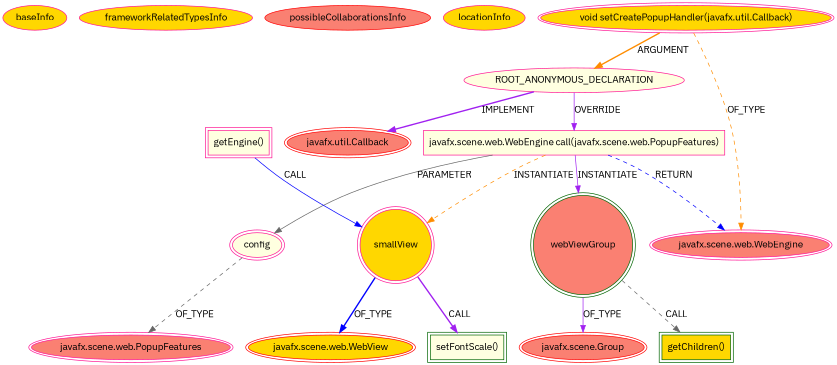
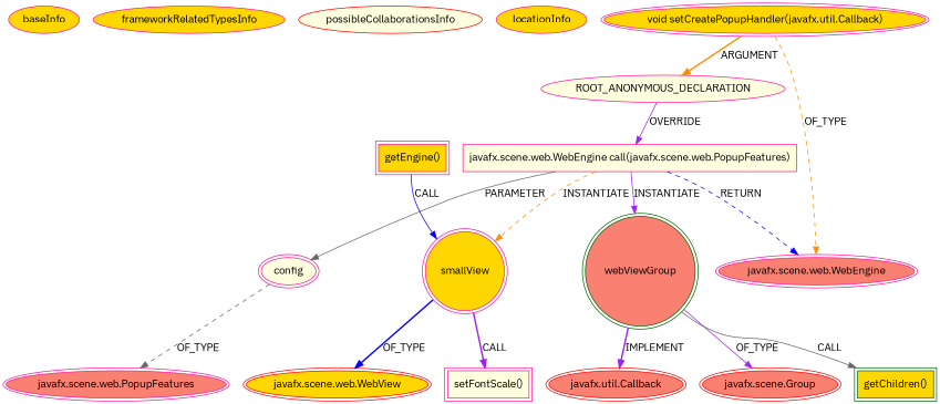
  digraph {
    fontname="IBM Plex Sans"
    node [color=deeppink fillcolor=gold fontname="IBM Plex Sans" style=filled isFrameworkType=true peripheries=2]
    edge [color=purple fontname="IBM Plex Sans" style=solid]
    baseInfo [category=extension_graph graphId=4293 isAnonymous=true possibleRelation=false isFrameworkType="" peripheries=""]
    frameworkRelatedTypesInfo [0="javafx.util.Callback" isFrameworkType="" peripheries=""]
-   possibleCollaborationsInfo [color=red fillcolor=salmon isFrameworkType="" peripheries=""]
+   possibleCollaborationsInfo [color=red fillcolor=lightyellow isFrameworkType="" peripheries=""]
    locationInfo [contextSignature="void initCommunication()" filePath="/stepanovdg-VisualJadeMotionModel/VisualJadeMotionModel-master/src/by/bsu/kurs/stepanov/visualisation/control/Controller.java" graphId=4293 projectName="stepanovdg-VisualJadeMotionModel" isFrameworkType="" peripheries=""]
    n5 [fillcolor=lightyellow isFrameworkType=false label=ROOT_ANONYMOUS_DECLARATION vertexType=ROOT_ANONYMOUS_DECLARATION peripheries=""]
    n6 [color=red fillcolor=salmon label="javafx.util.Callback" vertexType=FRAMEWORK_INTERFACE_TYPE]
    n7 [fillcolor=lightyellow isFrameworkType=false label="javafx.scene.web.WebEngine call(javafx.scene.web.PopupFeatures)" shape=box vertexType=OVERRIDING_METHOD_DECLARATION peripheries=""]
    n8 [fillcolor=salmon label="javafx.scene.web.WebEngine" vertexType=FRAMEWORK_CLASS_TYPE]
    n9 [fillcolor=lightyellow label=config vertexType=PARAMETER_DECLARATION]
    n10 [label=smallView shape=circle vertexType=VARIABLE_EXPRESION]
    n11 [color=darkgreen fillcolor=salmon label=webViewGroup shape=circle vertexType=VARIABLE_EXPRESION]
    n12 [label="void setCreatePopupHandler(javafx.util.Callback)" vertexType=OUTSIDE_CALL]
    n13 [fillcolor=salmon label="javafx.scene.web.PopupFeatures" vertexType=FRAMEWORK_CLASS_TYPE]
    n14 [color=red label="javafx.scene.web.WebView" vertexType=FRAMEWORK_CLASS_TYPE]
-   n15 [color=darkgreen fillcolor=lightyellow label="setFontScale()" shape=box vertexType=INSIDE_CALL]
+   n15 [fillcolor=lightyellow label="setFontScale()" shape=box vertexType=INSIDE_CALL]
    n16 [color=red fillcolor=salmon label="javafx.scene.Group" vertexType=FRAMEWORK_CLASS_TYPE]
    n17 [color=darkgreen label="getChildren()" shape=box vertexType=INSIDE_CALL]
-   n18 [fillcolor=lightyellow label="getEngine()" shape=box vertexType=INSIDE_CALL]
-   n5 -> n6 [label=IMPLEMENT style=bold]
+   n18 [label="getEngine()" shape=box vertexType=INSIDE_CALL]
+   n11 -> n6 [label=IMPLEMENT style=bold]
    n5 -> n7 [label=OVERRIDE]
    n7 -> n8 [color=blue label=RETURN style=dashed]
    n7 -> n9 [color=gray40 label=PARAMETER]
    n7 -> n10 [color=darkorange label=INSTANTIATE style=dashed]
    n7 -> n11 [label=INSTANTIATE]
    n9 -> n13 [color=gray40 label=OF_TYPE style=dashed]
    n10 -> n14 [color=blue label=OF_TYPE style=bold]
    n10 -> n15 [label=CALL style=bold]
    n11 -> n16 [label=OF_TYPE]
-   n11 -> n17 [color=gray40 label=CALL style=dashed]
+   n11 -> n17 [color=gray40 label=CALL]
    n12 -> n5 [color=darkorange label=ARGUMENT style=bold]
    n12 -> n8 [color=darkorange label=OF_TYPE style=dashed]
    n18 -> n10 [color=blue label=CALL]
  }
